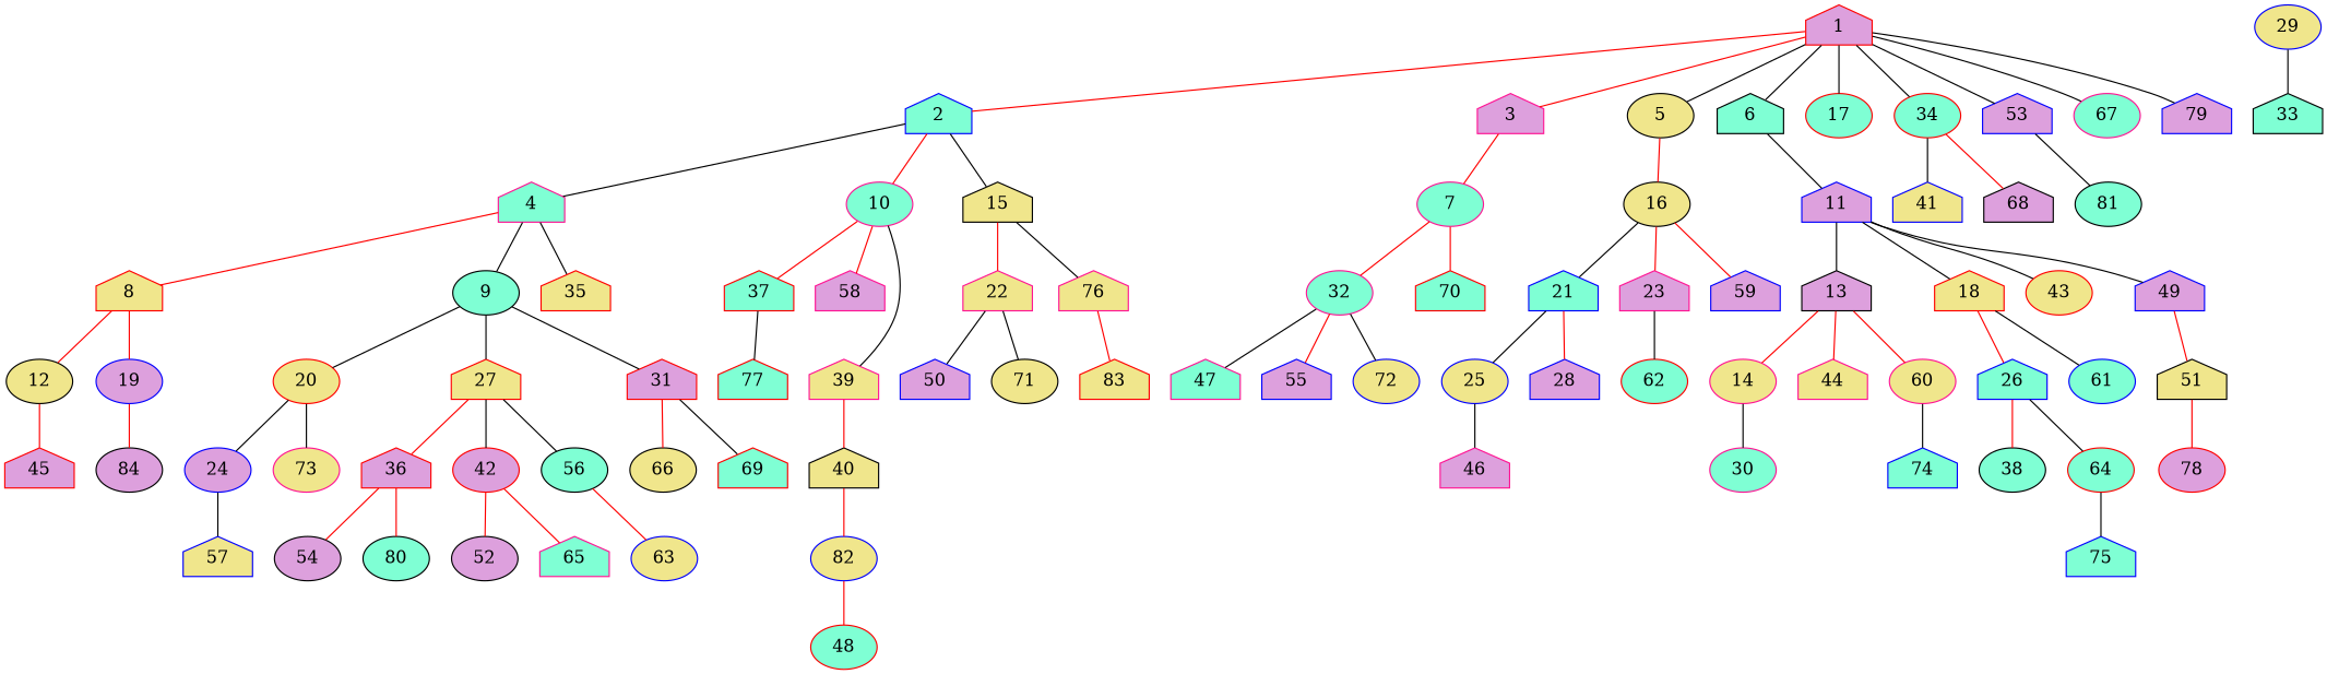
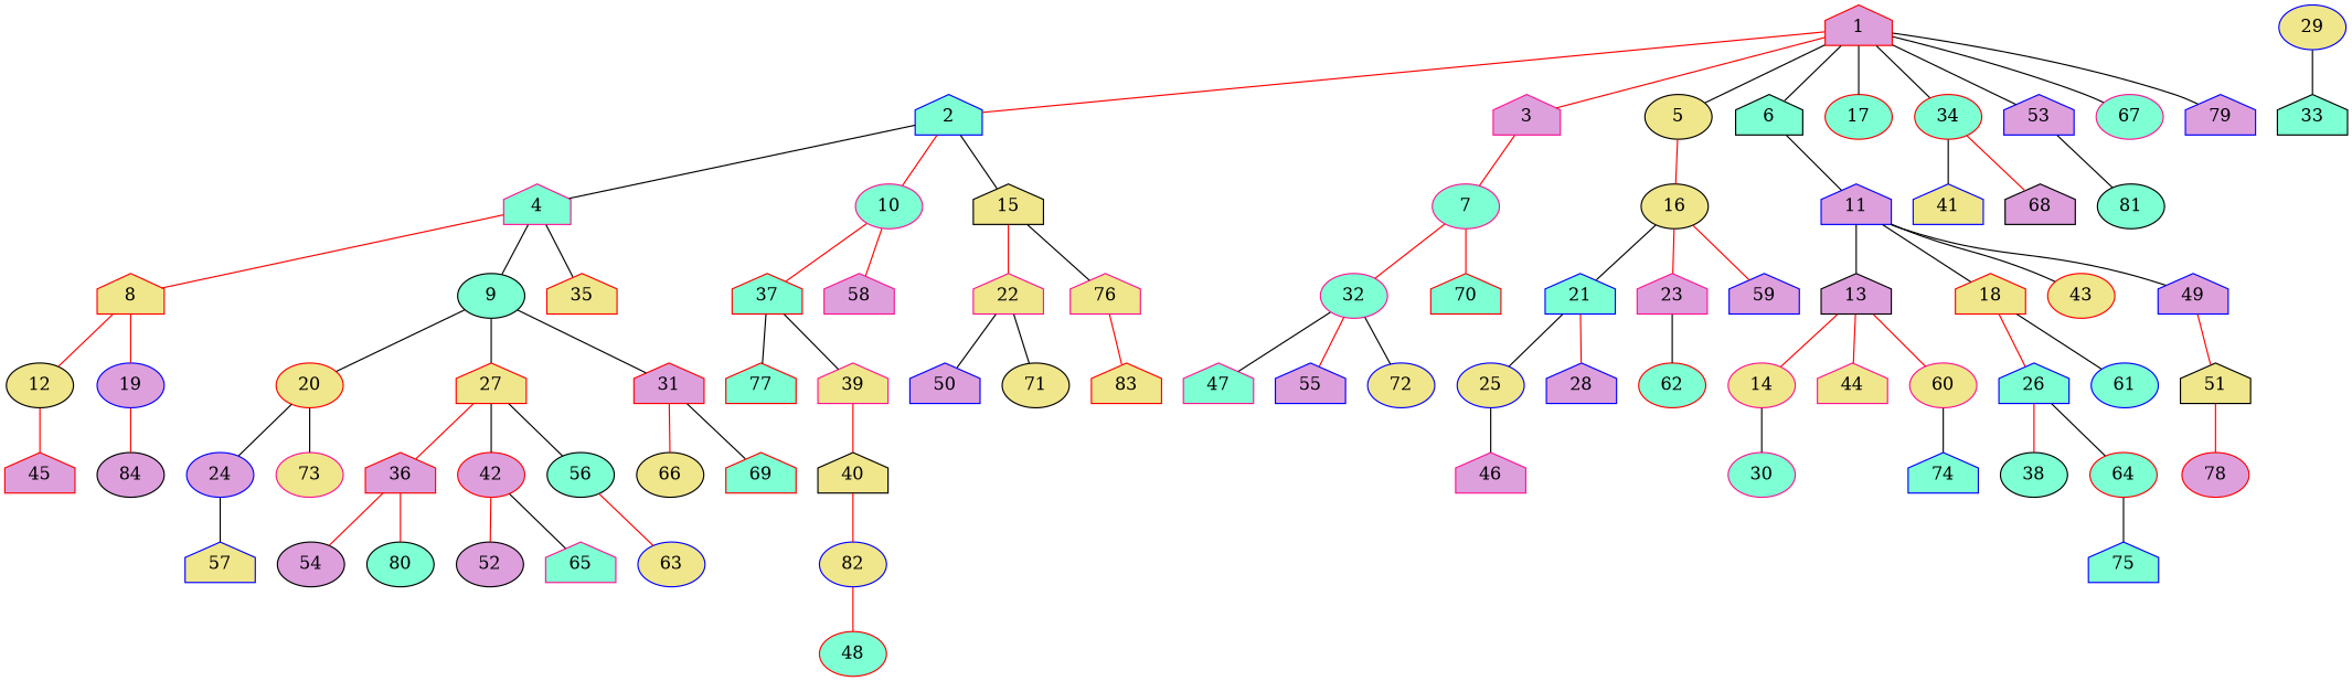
  graph {
    node [color=blue fillcolor=aquamarine shape=house style=filled]
    edge [color=black]
    1 [color=red fillcolor=plum]
    2
    3 [color=deeppink fillcolor=plum]
    5 [color=black fillcolor=khaki shape=ellipse]
    6 [color=black]
    17 [color=red shape=ellipse]
    34 [color=red shape=ellipse]
    53 [fillcolor=plum]
    67 [color=deeppink shape=ellipse]
    79 [fillcolor=plum]
    4 [color=deeppink]
    10 [color=deeppink shape=ellipse]
    15 [color=black fillcolor=khaki]
    7 [color=deeppink shape=ellipse]
    16 [color=black fillcolor=khaki shape=ellipse]
    11 [fillcolor=plum]
    41 [fillcolor=khaki]
    68 [color=black fillcolor=plum]
    81 [color=black shape=ellipse]
    8 [color=red fillcolor=khaki]
    9 [color=black shape=ellipse]
    35 [color=red fillcolor=khaki]
    37 [color=red]
    58 [color=deeppink fillcolor=plum]
    22 [color=deeppink fillcolor=khaki]
    76 [color=deeppink fillcolor=khaki]
    32 [color=deeppink shape=ellipse]
    70 [color=red]
    12 [color=black fillcolor=khaki shape=ellipse]
    19 [fillcolor=plum shape=ellipse]
    20 [color=red fillcolor=khaki shape=ellipse]
    27 [color=red fillcolor=khaki]
    31 [color=red fillcolor=plum]
    21
    23 [color=deeppink fillcolor=plum]
    59 [fillcolor=plum]
    13 [color=black fillcolor=plum]
    18 [color=red fillcolor=khaki]
    43 [color=red fillcolor=khaki shape=ellipse]
    49 [fillcolor=plum]
    47 [color=deeppink]
    55 [fillcolor=plum]
    72 [fillcolor=khaki shape=ellipse]
    45 [color=red fillcolor=plum]
    84 [color=black fillcolor=plum shape=ellipse]
    24 [fillcolor=plum shape=ellipse]
    73 [color=deeppink fillcolor=khaki shape=ellipse]
    36 [color=red fillcolor=plum]
    42 [color=red fillcolor=plum shape=ellipse]
    56 [color=black shape=ellipse]
    66 [color=black fillcolor=khaki shape=ellipse]
    69 [color=red]
    39 [color=deeppink fillcolor=khaki]
    77 [color=red]
    14 [color=deeppink fillcolor=khaki shape=ellipse]
    44 [color=deeppink fillcolor=khaki]
    60 [color=deeppink fillcolor=khaki shape=ellipse]
    26
    61 [shape=ellipse]
    51 [color=black fillcolor=khaki]
    30 [color=deeppink shape=ellipse]
    74
    50 [fillcolor=plum]
    71 [color=black fillcolor=khaki shape=ellipse]
    83 [color=red fillcolor=khaki]
    25 [fillcolor=khaki shape=ellipse]
    28 [fillcolor=plum]
    62 [color=red shape=ellipse]
    38 [color=black shape=ellipse]
    64 [color=red shape=ellipse]
    57 [fillcolor=khaki]
    46 [color=deeppink fillcolor=plum]
    75
    29 [fillcolor=khaki shape=ellipse]
    33 [color=black]
    54 [color=black fillcolor=plum shape=ellipse]
    80 [color=black shape=ellipse]
    52 [color=black fillcolor=plum shape=ellipse]
    65 [color=deeppink]
    63 [fillcolor=khaki shape=ellipse]
    40 [color=black fillcolor=khaki]
    82 [fillcolor=khaki shape=ellipse]
    48 [color=red shape=ellipse]
    78 [color=red fillcolor=plum shape=ellipse]
    1 -- 2 [color=red]
    1 -- 3 [color=red]
    1 -- 5
    1 -- 6
    1 -- 17
    1 -- 34
    1 -- 53
    1 -- 67
    1 -- 79
    2 -- 4
    2 -- 10 [color=red]
    2 -- 15
    3 -- 7 [color=red]
    5 -- 16 [color=red]
    6 -- 11
    34 -- 41
    34 -- 68 [color=red]
    53 -- 81
    4 -- 8 [color=red]
    4 -- 9
    4 -- 35
    10 -- 37 [color=red]
    10 -- 58 [color=red]
    15 -- 22 [color=red]
    15 -- 76
    7 -- 32 [color=red]
    7 -- 70 [color=red]
    16 -- 21
    16 -- 23 [color=red]
    16 -- 59 [color=red]
    11 -- 13
    11 -- 18
    11 -- 43
    11 -- 49
    8 -- 12 [color=red]
    8 -- 19 [color=red]
    9 -- 20
    9 -- 27
    9 -- 31
-   10 -- 39
+   37 -- 39
    37 -- 77
    22 -- 50
    22 -- 71
    76 -- 83 [color=red]
    32 -- 47
    32 -- 55 [color=red]
    32 -- 72
    12 -- 45 [color=red]
    19 -- 84 [color=red]
    20 -- 24
    20 -- 73
    27 -- 36 [color=red]
    27 -- 42
    27 -- 56
    31 -- 66 [color=red]
    31 -- 69
    21 -- 25
    21 -- 28 [color=red]
    23 -- 62
    13 -- 14 [color=red]
    13 -- 44 [color=red]
    13 -- 60 [color=red]
    18 -- 26 [color=red]
    18 -- 61
    49 -- 51 [color=red]
    24 -- 57
    36 -- 54 [color=red]
    36 -- 80 [color=red]
    42 -- 52 [color=red]
-   42 -- 65 [color=red]
+   42 -- 65
    56 -- 63 [color=red]
    39 -- 40 [color=red]
    14 -- 30
    60 -- 74
    26 -- 38 [color=red]
    26 -- 64
    51 -- 78 [color=red]
    25 -- 46
    64 -- 75
    29 -- 33
    40 -- 82 [color=red]
    82 -- 48 [color=red]
  }
